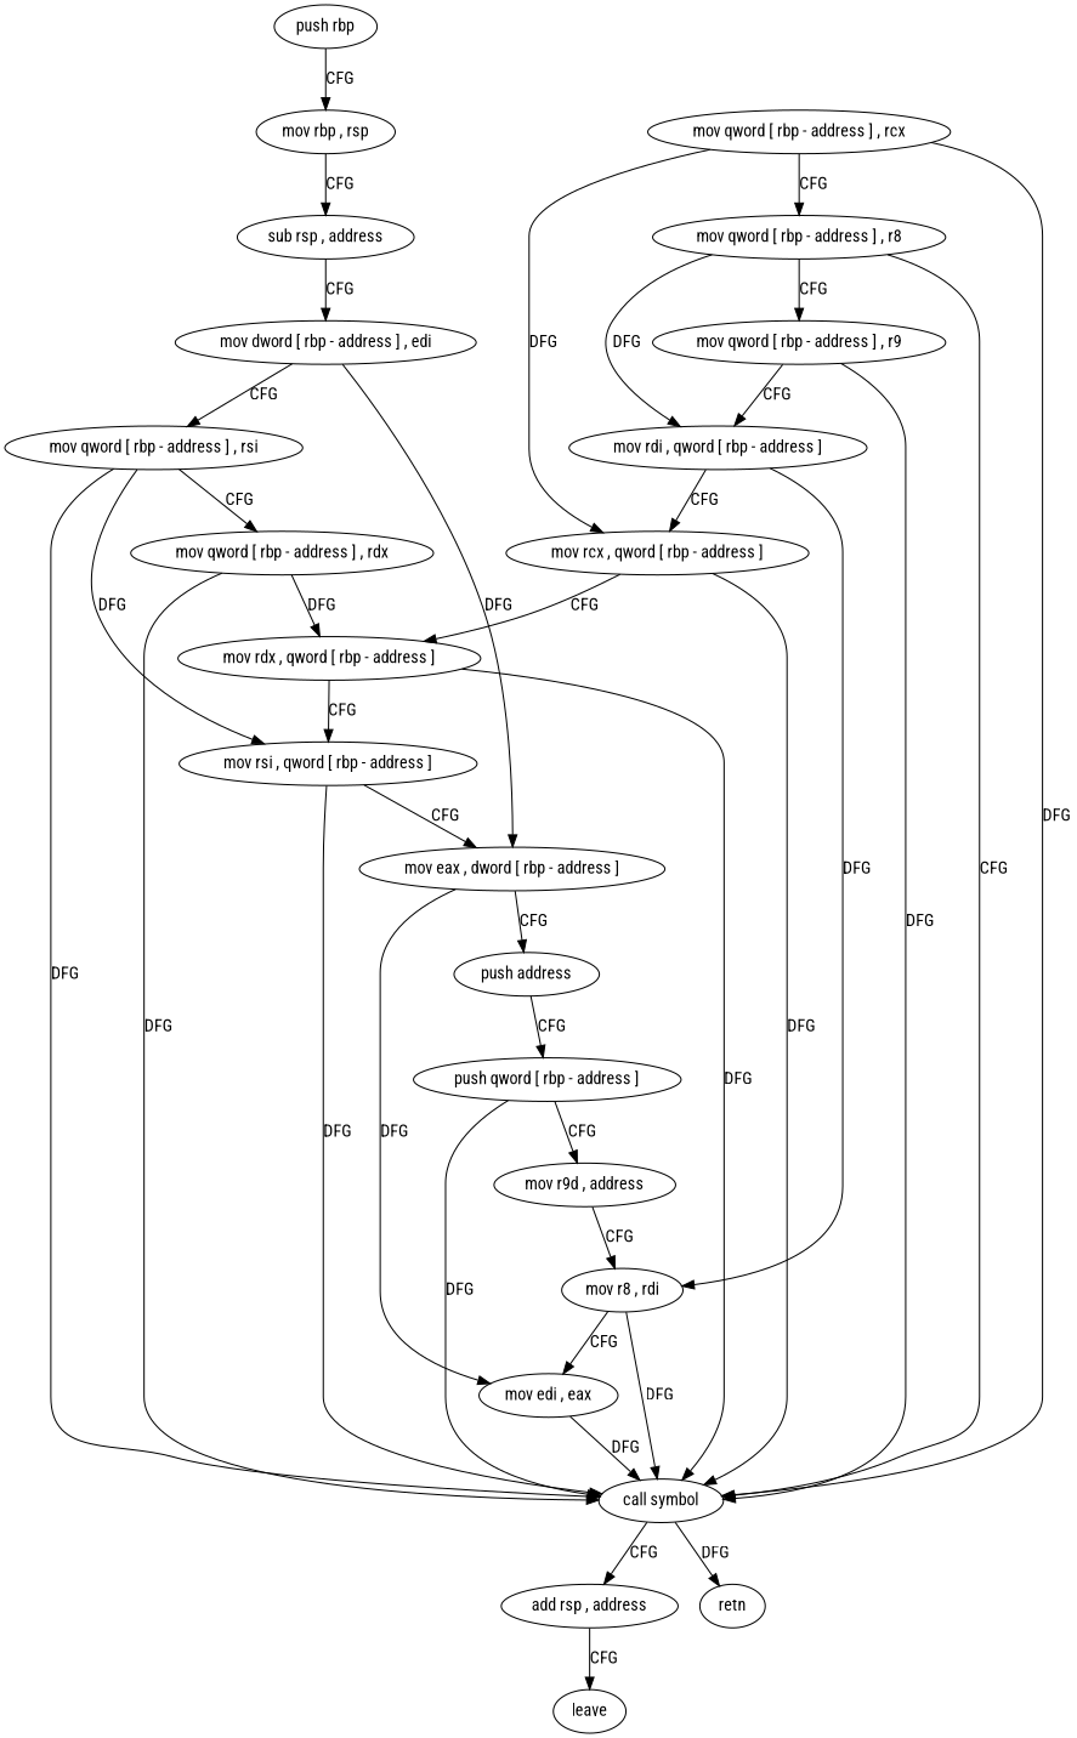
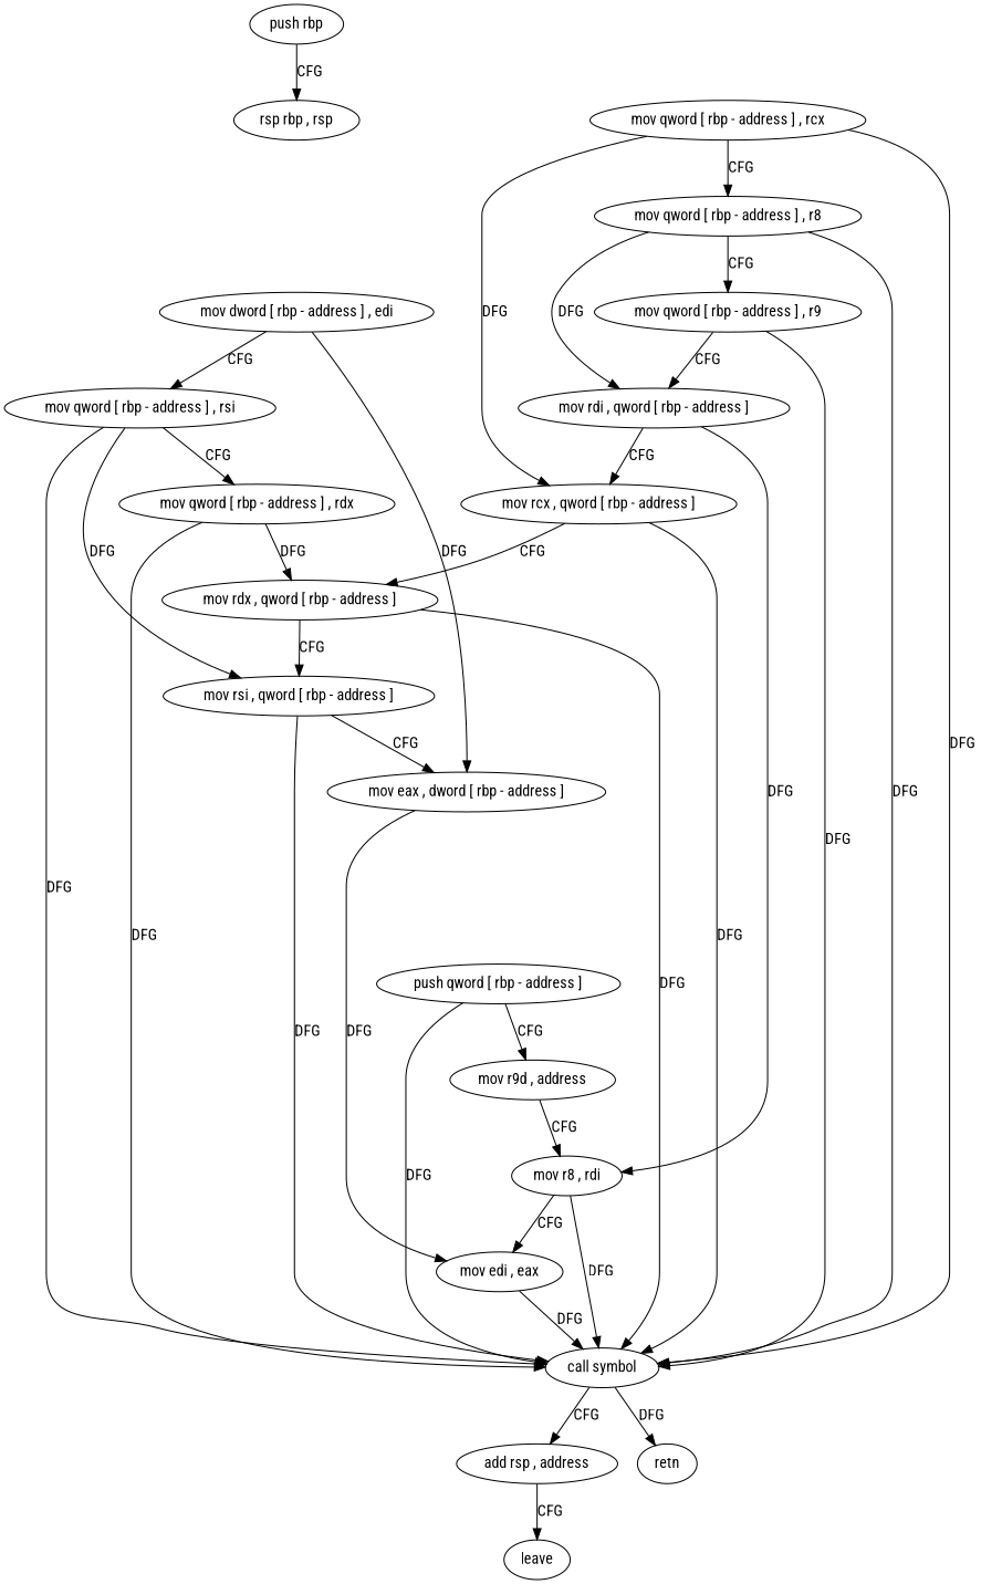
  digraph {
    fontname="Roboto Condensed"
    node [fontname="Roboto Condensed"]
    edge [fontname="Roboto Condensed"]
    n1 [label="push rbp"]
-   n2 [label="mov rbp , rsp"]
-   n3 [label="sub rsp , address"]
+   n2 [label="rsp rbp , rsp"]
    n4 [label="mov dword [ rbp - address ] , edi"]
    n5 [label="mov qword [ rbp - address ] , rsi"]
    n6 [label="mov eax , dword [ rbp - address ]"]
    n7 [label="mov qword [ rbp - address ] , rdx"]
    n8 [label="mov rsi , qword [ rbp - address ]"]
    n9 [label="call symbol"]
-   n10 [label="push address"]
    n11 [label="mov edi , eax"]
    n12 [label="mov rdx , qword [ rbp - address ]"]
    n13 [label="add rsp , address"]
    n14 [label=retn]
    n15 [label="mov qword [ rbp - address ] , rcx"]
    n16 [label="mov qword [ rbp - address ] , r8"]
    n17 [label="mov rcx , qword [ rbp - address ]"]
    n18 [label="mov qword [ rbp - address ] , r9"]
    n19 [label="mov rdi , qword [ rbp - address ]"]
    n20 [label="mov r8 , rdi"]
    n21 [label="push qword [ rbp - address ]"]
    n22 [label="mov r9d , address"]
    n23 [label=leave]
    n1 -> n2 [label=CFG]
-   n2 -> n3 [label=CFG]
-   n3 -> n4 [label=CFG]
    n4 -> n5 [label=CFG]
    n4 -> n6 [label=DFG]
    n5 -> n7 [label=CFG]
    n5 -> n8 [label=DFG]
    n5 -> n9 [label=DFG]
-   n6 -> n10 [label=CFG]
    n6 -> n11 [label=DFG]
    n7 -> n9 [label=DFG]
    n7 -> n12 [label=DFG]
    n8 -> n6 [label=CFG]
    n8 -> n9 [label=DFG]
    n9 -> n13 [label=CFG]
    n9 -> n14 [label=DFG]
-   n10 -> n21 [label=CFG]
    n11 -> n9 [label=DFG]
    n12 -> n8 [label=CFG]
    n12 -> n9 [label=DFG]
    n13 -> n23 [label=CFG]
    n15 -> n9 [label=DFG]
    n15 -> n16 [label=CFG]
    n15 -> n17 [label=DFG]
-   n16 -> n9 [label=CFG]
+   n16 -> n9 [label=DFG]
    n16 -> n18 [label=CFG]
    n16 -> n19 [label=DFG]
    n17 -> n9 [label=DFG]
    n17 -> n12 [label=CFG]
    n18 -> n9 [label=DFG]
    n18 -> n19 [label=CFG]
    n19 -> n17 [label=CFG]
    n19 -> n20 [label=DFG]
    n20 -> n9 [label=DFG]
    n20 -> n11 [label=CFG]
    n21 -> n9 [label=DFG]
    n21 -> n22 [label=CFG]
    n22 -> n20 [label=CFG]
  }
